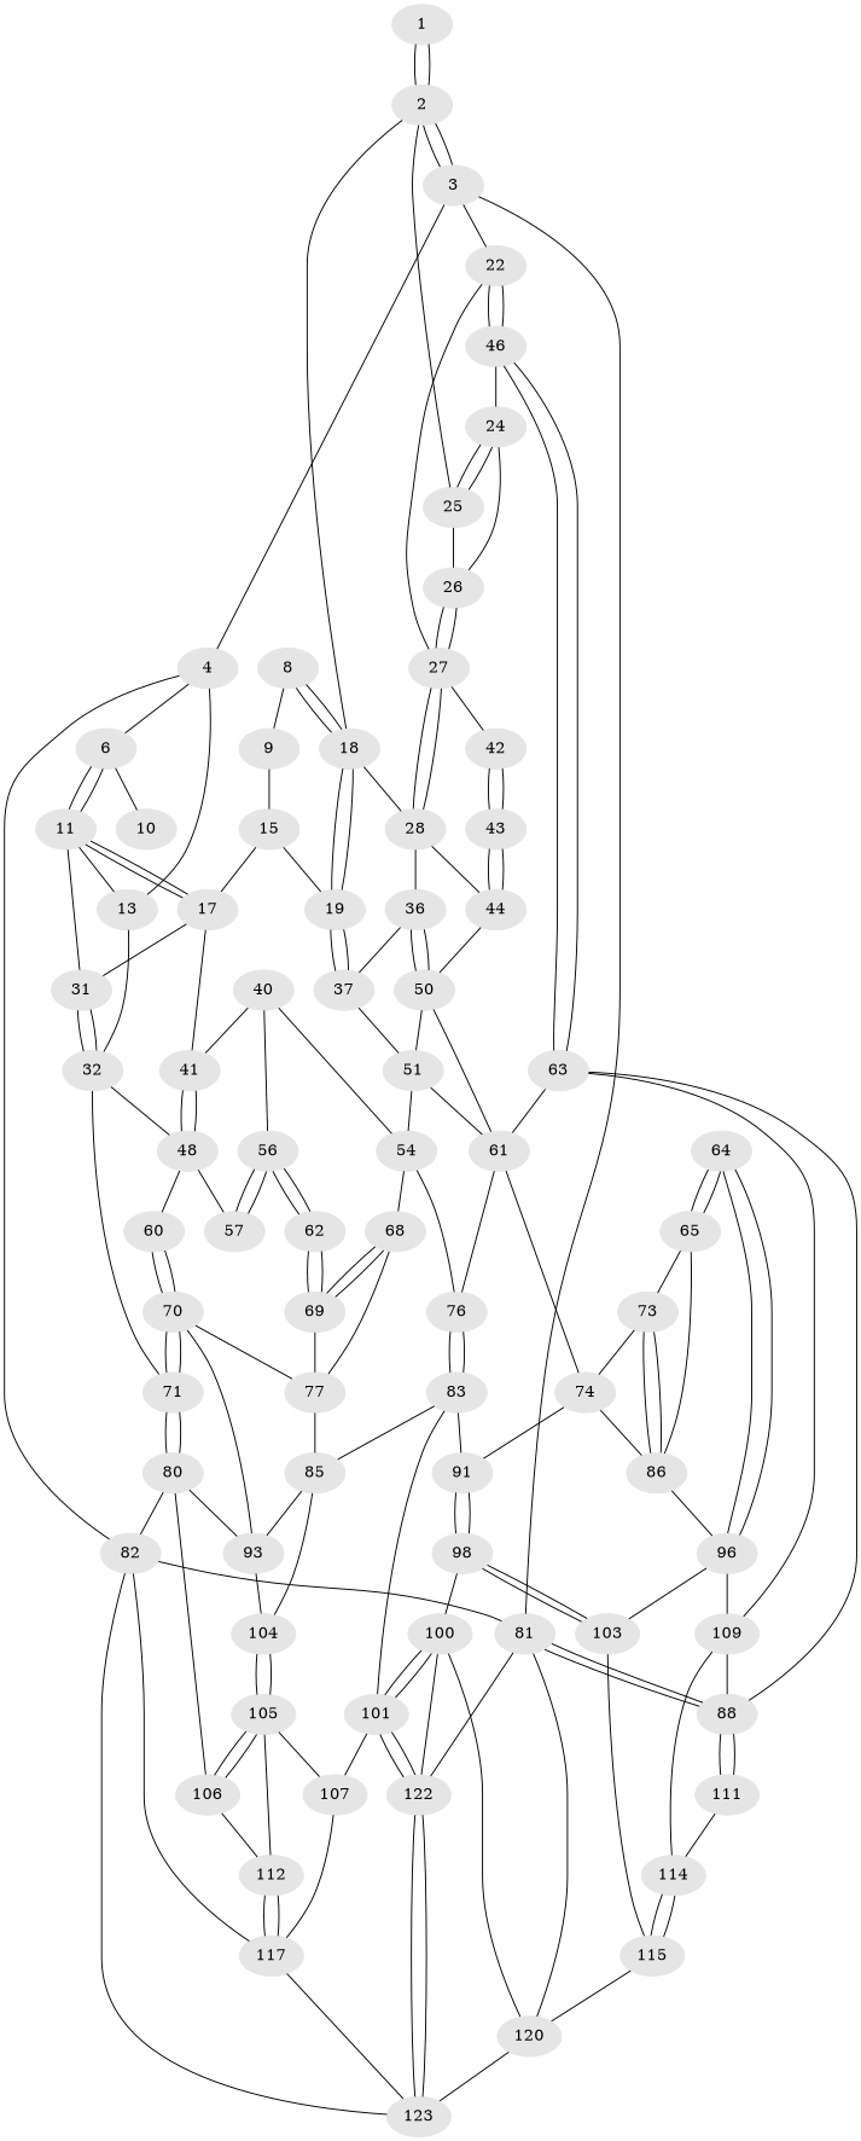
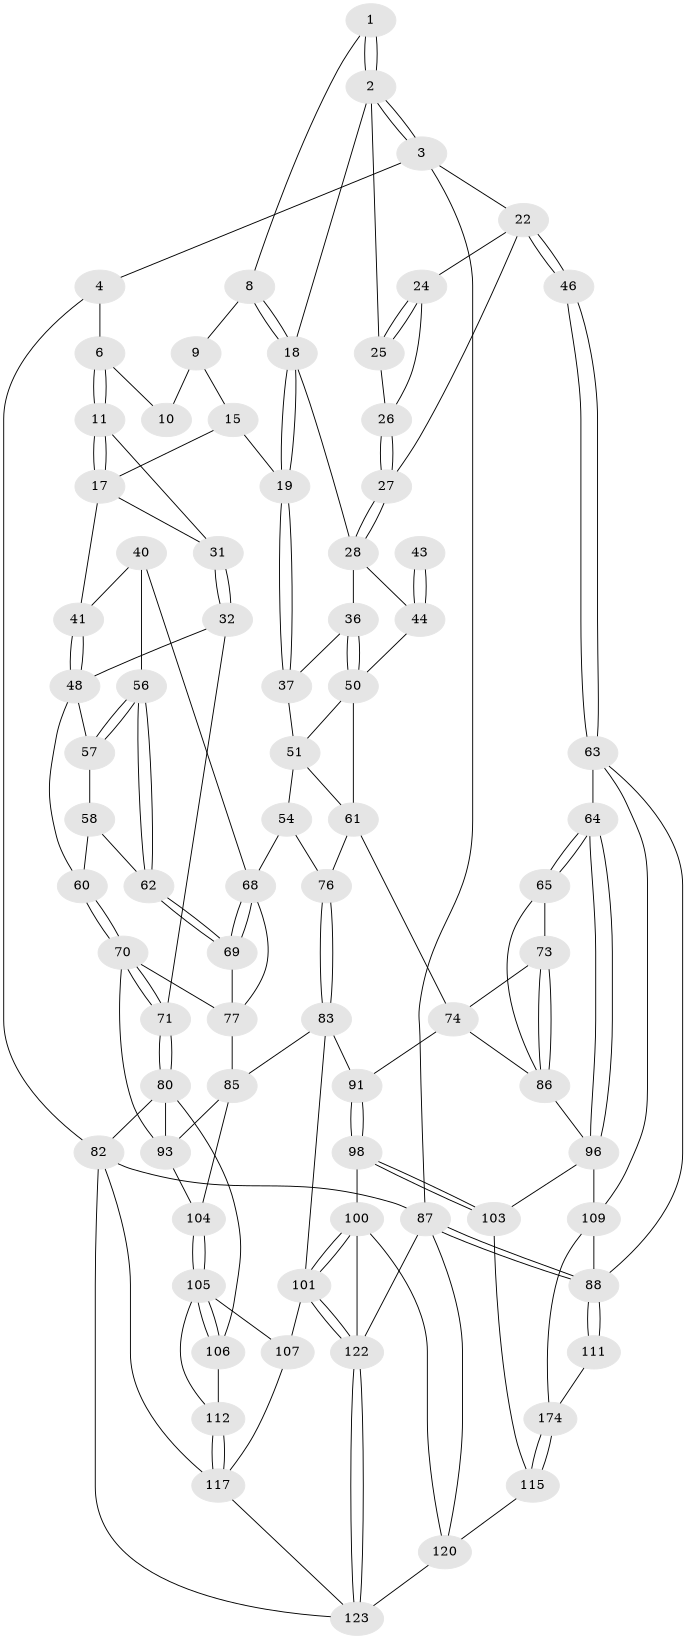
  graph {
    node [color=gray90 style=filled]
    2 [super="+20"]
    1
    8
    3
    18 [super="+21"]
    25
    9 [super="+14"]
    4 [super="+5"]
    22 [super="+23"]
-   87 [super="+126" label=81]
+   87 [super="+126"]
    19
    28 [super="+29"]
    26
    6 [super="+7"]
-   13 [super="+30"]
    82 [super="+118"]
    24
    27 [super="+35"]
    46
    88
    120 [super="+125"]
    122
    10
    11 [super="+12"]
    32 [super="+33"]
    117 [super="+119"]
    123 [super="+124"]
    17 [super="+34"]
    31
    15 [super="+16"]
    41
    48 [super="+49"]
    71
    37 [super="+38"]
    36
    44 [super="+45"]
    51 [super="+53"]
-   42
    63 [super="+89"]
    43 [super="+47"]
    50 [super="+52"]
    57
    60
    80 [super="+81"]
    61 [super="+75"]
    54 [super="+67"]
    40 [super="+55"]
    56
    68
    76
    62
    65 [super="+66"]
    73
    86 [super="+92"]
    64
    109 [super="+110"]
+   58 [super="+59"]
    70 [super="+78"]
    74 [super="+90"]
    69 [super="+72"]
    77 [super="+79"]
    83 [super="+84"]
    93 [super="+94"]
    91
    96 [super="+97"]
    111
-   114
+   114 [label=174]
    103 [super="+113"]
    85 [super="+95"]
    104
    106
    98 [super="+99"]
    101 [super="+102"]
    112
    107
    105 [super="+108"]
    115 [super="+116"]
    100 [super="+121"]
    2 -- 3
    2 -- 3
    2 -- 18
    2 -- 25
    1 -- 2
    1 -- 2
+   1 -- 8
    8 -- 18
    8 -- 18
    8 -- 9
    3 -- 4
    3 -- 22
    3 -- 87
    18 -- 19
    18 -- 19
    18 -- 28
    25 -- 26
+   9 -- 10 [weight=2]
    9 -- 15
    4 -- 6
-   4 -- 13 [weight=2]
    4 -- 82
-   46 -- 24
+   22 -- 24
    22 -- 27
    22 -- 46
    22 -- 46
    87 -- 88
    87 -- 88
    87 -- 120
    87 -- 122
    19 -- 37
    19 -- 37
    28 -- 36
    28 -- 44
    26 -- 27
    26 -- 27
    6 -- 10
    6 -- 11
    6 -- 11
-   13 -- 32
    82 -- 87
    82 -- 117
    82 -- 123
    24 -- 25
    24 -- 25
    24 -- 26
    27 -- 28
    27 -- 28
-   27 -- 42
    46 -- 63
    46 -- 63
    88 -- 111
    88 -- 111
    120 -- 123
    122 -- 123
    122 -- 123
-   11 -- 13
    11 -- 17
    11 -- 17
    11 -- 31
    32 -- 48
    32 -- 71
    117 -- 123
    17 -- 31
    17 -- 41
    31 -- 32
    31 -- 32
    15 -- 19
    15 -- 17
    41 -- 48
    41 -- 48
    48 -- 57
    48 -- 60
    71 -- 80
    71 -- 80
    37 -- 51
    36 -- 37
    36 -- 50
    36 -- 50
    44 -- 50
    51 -- 61
    51 -- 54
-   42 -- 43 [weight=2]
-   42 -- 43
    63 -- 88
-   63 -- 61
+   63 -- 64
    63 -- 109
    43 -- 44
    43 -- 44
    50 -- 51
    50 -- 61
+   57 -- 58
    60 -- 70
    60 -- 70
    80 -- 82
    80 -- 93
    80 -- 106
    61 -- 76
    61 -- 74
    54 -- 68
    54 -- 76
    40 -- 41
-   40 -- 54
+   40 -- 68
    40 -- 56
    56 -- 57
    56 -- 57
    56 -- 62
    56 -- 62
    68 -- 69
    68 -- 69
    68 -- 77
    76 -- 83
    76 -- 83
    62 -- 69
    62 -- 69
    65 -- 73
    65 -- 86
    73 -- 86
    73 -- 86
    73 -- 74
    86 -- 96
    64 -- 65
    64 -- 65
    64 -- 96
    64 -- 96
    109 -- 88
    109 -- 114
+   58 -- 60
+   58 -- 62
    70 -- 71
    70 -- 71
    70 -- 77
    70 -- 93
    74 -- 86
    74 -- 91
    69 -- 77
    77 -- 85
    83 -- 91
    83 -- 85
    83 -- 101
    93 -- 104
    91 -- 98
    91 -- 98
    96 -- 109
    96 -- 103
    111 -- 114
    114 -- 115
    114 -- 115
    103 -- 115
    85 -- 93
    85 -- 104
    104 -- 105
    104 -- 105
    106 -- 112
    98 -- 103 [weight=2]
    98 -- 103
    98 -- 100
    101 -- 122
    101 -- 122
    101 -- 107
    112 -- 117
    112 -- 117
    107 -- 117
    105 -- 106
    105 -- 106
    105 -- 112
    105 -- 107
    115 -- 120
    100 -- 120
    100 -- 122
    100 -- 101
    100 -- 101
  }
